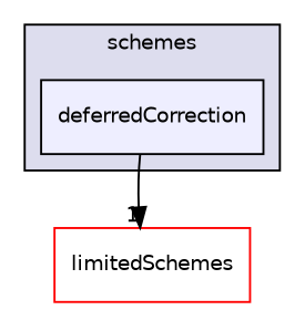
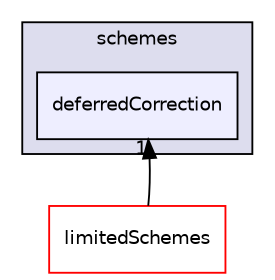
  digraph {
    compound=true
    node [fontname=Helvetica fontsize=10 shape=box]
    n1 [fillcolor="#eeeeff" label=deferredCorrection pencolor=black style=filled]
    n2 [color=red label=limitedSchemes]
    subgraph cluster_1 {
      bgcolor="#ddddee"
      fontname=Helvetica
      fontsize=10
      label=schemes
      pencolor=black
      n1
    }
-   n1 -> n2 [headlabel=1 labeldistance=1.5 labelfontname=Helvetica labelfontsize=10]
+   n2 -> n1 [headlabel=1 labeldistance=1.5 labelfontname=Helvetica labelfontsize=10]
  }
